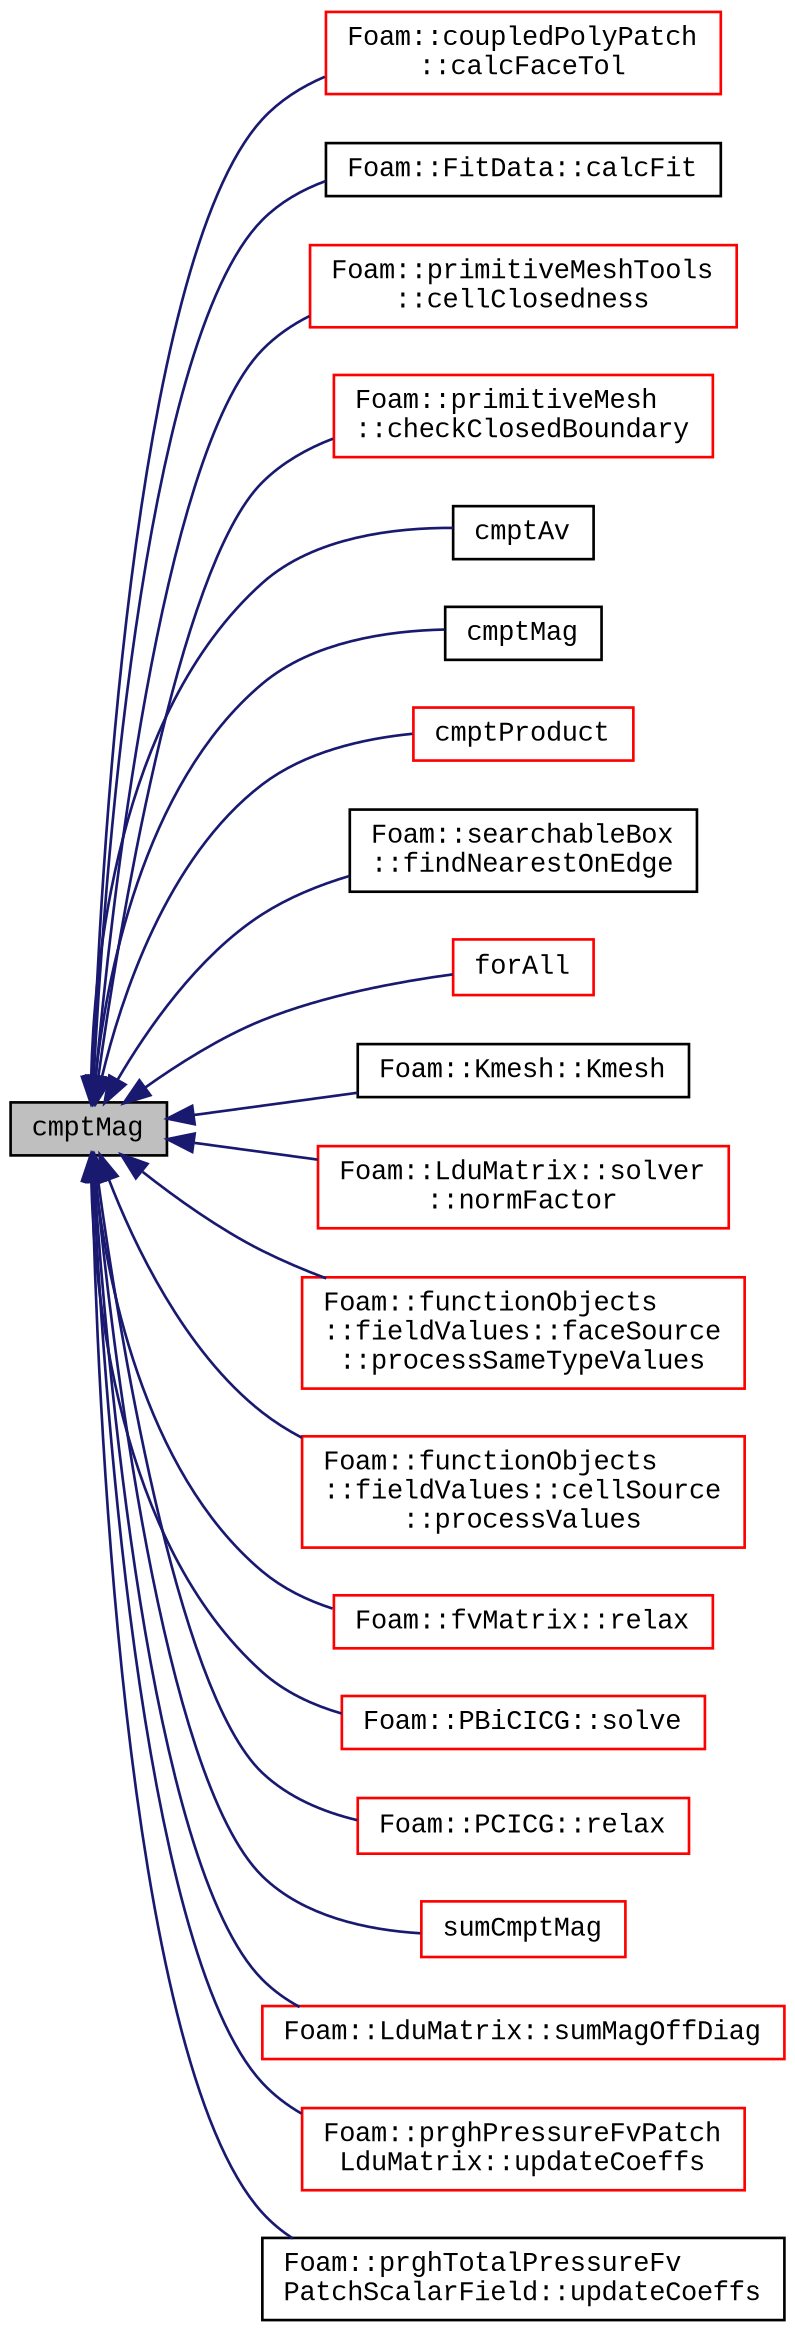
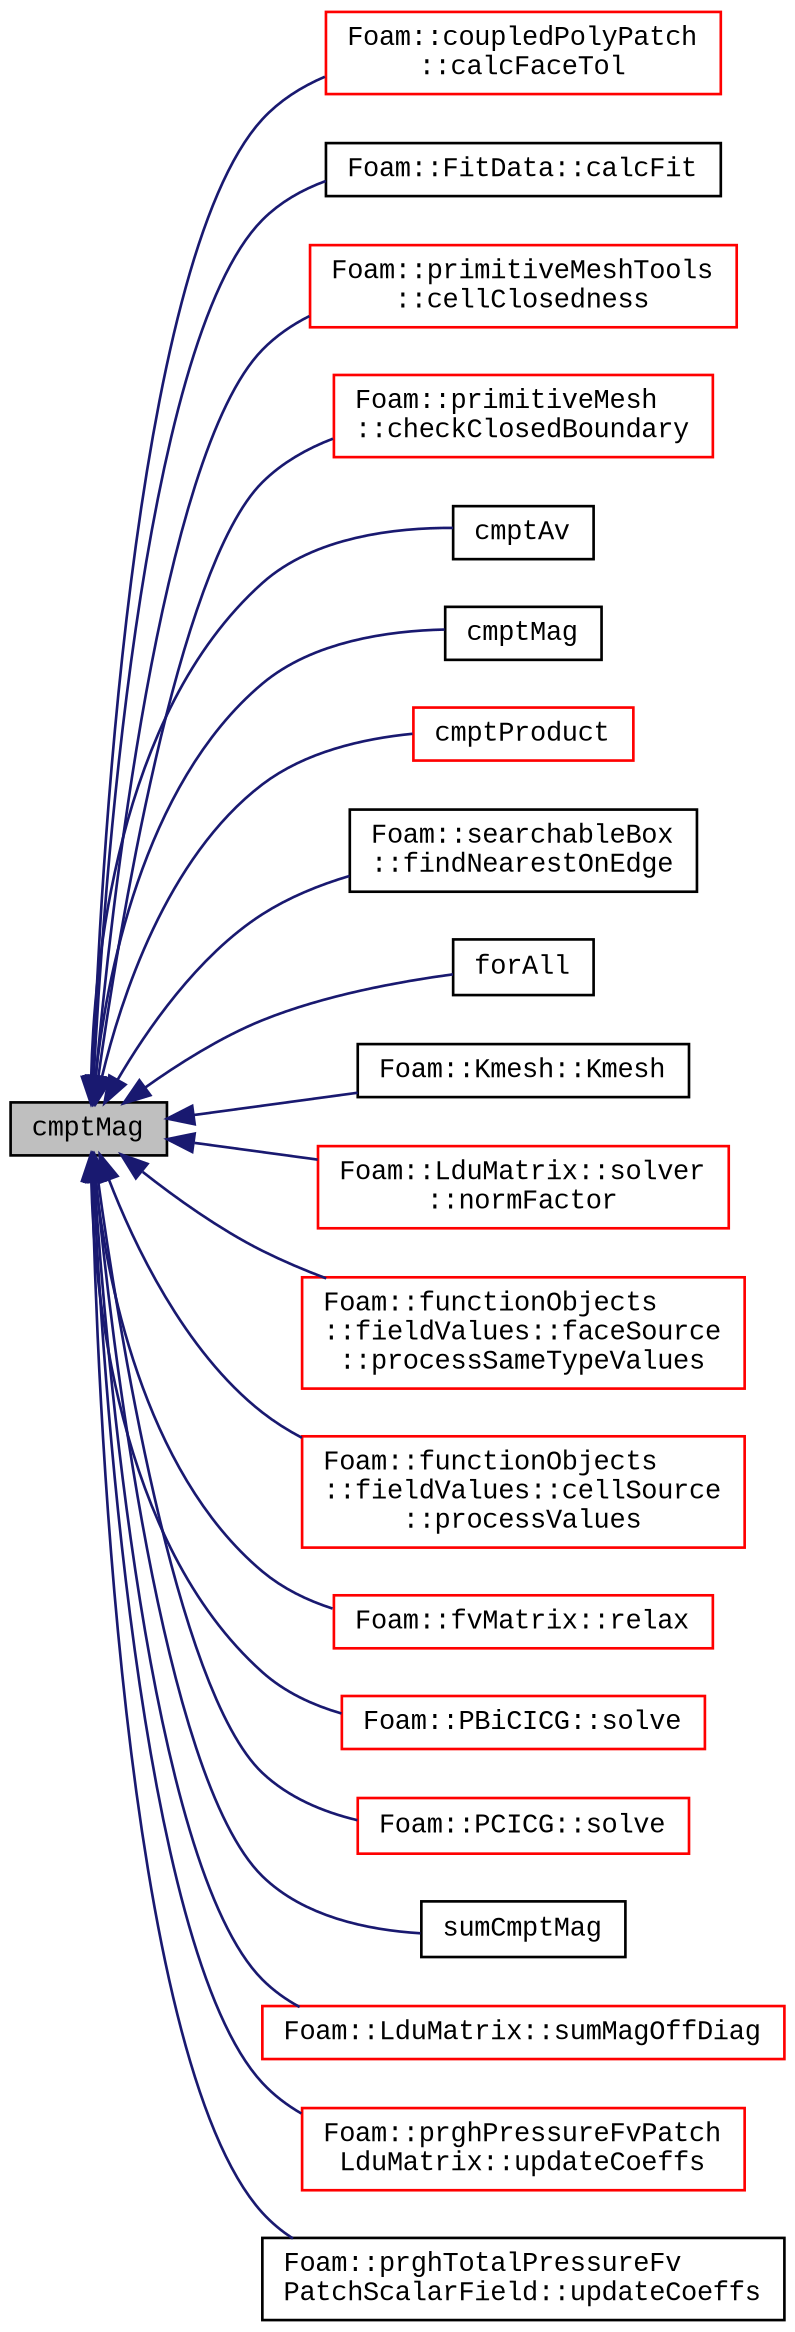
  digraph {
    fontname="Liberation Mono"
    rankdir=LR
    node [color=red fontname="Liberation Mono" fontsize=10 shape=record]
    edge [color=midnightblue dir=back fontname="Liberation Mono" fontsize=10 labelfontname=Helvetica labelfontsize=10 style=solid]
    n1 [color=black fillcolor=grey75 fontcolor=black height=0.2 label=cmptMag style=filled width=0.4]
    n2 [height=0.2 label="Foam::coupledPolyPatch\l::calcFaceTol" width=0.4]
    n3 [color=black height=0.2 label="Foam::FitData::calcFit" width=0.4]
    n4 [height=0.2 label="Foam::primitiveMeshTools\l::cellClosedness" width=0.4]
    n5 [height=0.2 label="Foam::primitiveMesh\l::checkClosedBoundary" width=0.4]
    n6 [color=black height=0.2 label=cmptAv width=0.4]
    n7 [color=black height=0.2 label=cmptMag width=0.4]
    n8 [height=0.2 label=cmptProduct width=0.4]
    n9 [color=black height=0.2 label="Foam::searchableBox\l::findNearestOnEdge" width=0.4]
-   n10 [height=0.2 label=forAll width=0.4]
+   n10 [color=black height=0.2 label=forAll width=0.4]
    n11 [color=black height=0.2 label="Foam::Kmesh::Kmesh" width=0.4]
    n12 [height=0.2 label="Foam::LduMatrix::solver\l::normFactor" width=0.4]
    n13 [height=0.2 label="Foam::functionObjects\l::fieldValues::faceSource\l::processSameTypeValues" width=0.4]
    n14 [height=0.2 label="Foam::functionObjects\l::fieldValues::cellSource\l::processValues" width=0.4]
    n15 [height=0.2 label="Foam::fvMatrix::relax" width=0.4]
    n16 [height=0.2 label="Foam::PBiCICG::solve" width=0.4]
-   n17 [height=0.2 label="Foam::PCICG::relax" width=0.4]
-   n18 [height=0.2 label=sumCmptMag width=0.4]
+   n17 [height=0.2 label="Foam::PCICG::solve" width=0.4]
+   n18 [color=black height=0.2 label=sumCmptMag width=0.4]
    n19 [height=0.2 label="Foam::LduMatrix::sumMagOffDiag" width=0.4]
    n20 [height=0.2 label="Foam::prghPressureFvPatch\lLduMatrix::updateCoeffs" width=0.4]
    n21 [color=black height=0.2 label="Foam::prghTotalPressureFv\lPatchScalarField::updateCoeffs" width=0.4]
    n1 -> n2
    n1 -> n3
    n1 -> n4
    n1 -> n5
    n1 -> n6
    n1 -> n7
    n1 -> n8
    n1 -> n9
    n1 -> n10
    n1 -> n11
    n1 -> n12
    n1 -> n13
    n1 -> n14
    n1 -> n15
    n1 -> n16
    n1 -> n17
    n1 -> n18
    n1 -> n19
    n1 -> n20
    n1 -> n21
  }
